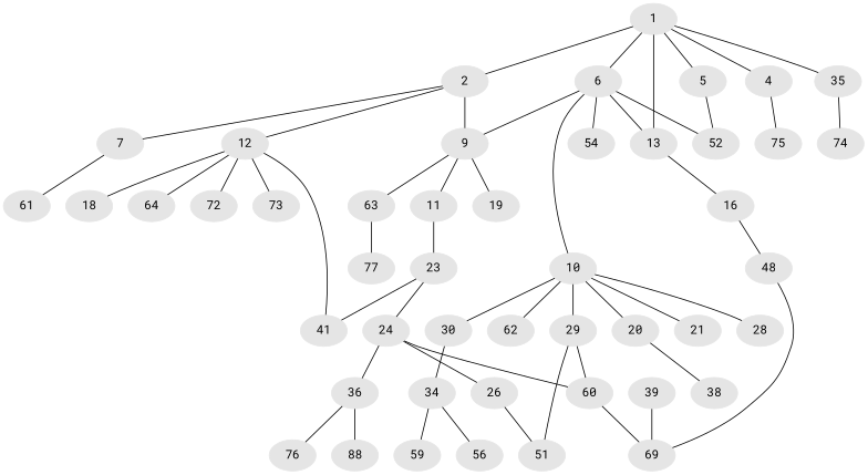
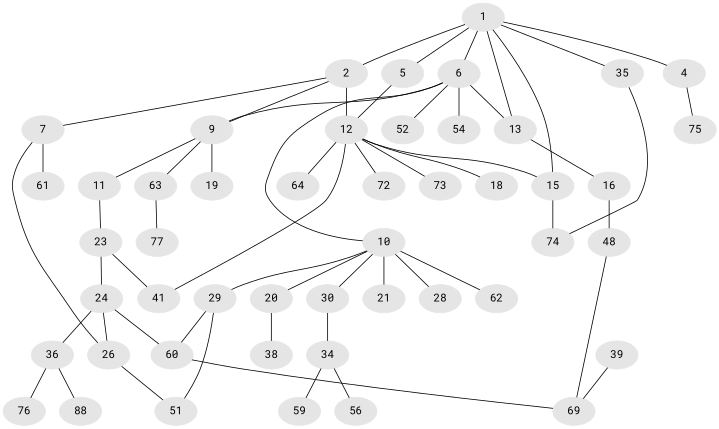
  graph {
    fontname="Roboto Mono"
    node [color=gray90 fontname="Roboto Mono" style=filled]
    edge [fontname="Roboto Mono"]
    1 [super="+3"]
    2 [super="+42"]
    4 [super="+8"]
    5
    6 [super="+46"]
    13 [super="+14"]
+   15 [super="+55"]
    35 [super="+45"]
    7 [super="+25"]
    9 [super="+17"]
    12 [super="+70"]
    75
    10 [super="+57"]
    52
    54
    16 [super="+22"]
    74
    26 [super="+33"]
    61 [super="+68"]
    11
    19
    63
    18
    41
    64
    72
    73
    20
    21 [super="+32"]
    28 [super="+43"]
    29 [super="+50"]
    30 [super="+53"]
    62
    51 [super="+58"]
    23 [super="+27"]
    77
    38 [super="+49"]
    60 [super="+66"]
    34 [super="+37"]
    24 [super="+31"]
    48
    39 [super="+47"]
    69 [super="+71"]
    36 [super="+67"]
    76
    n46 [label=88]
    56
    59
    1 -- 2 [weight=2]
    1 -- 4
    1 -- 5
    1 -- 6
    1 -- 13
+   1 -- 15
    1 -- 35
    2 -- 7
    2 -- 9
    2 -- 12
    4 -- 75
-   5 -- 52
+   5 -- 12
    6 -- 13
    6 -- 9
    6 -- 10
    6 -- 52
    6 -- 54
    13 -- 16
+   15 -- 74
    35 -- 74
+   7 -- 26
    7 -- 61
    9 -- 11
    9 -- 19
    9 -- 63
+   12 -- 15
    12 -- 18
    12 -- 41
    12 -- 64
    12 -- 72
    12 -- 73
    10 -- 20
    10 -- 21
    10 -- 28
    10 -- 29
    10 -- 30
    10 -- 62
    16 -- 48
    26 -- 51
    11 -- 23
    63 -- 77
    20 -- 38
    29 -- 51
    29 -- 60
    30 -- 34
    23 -- 41
    23 -- 24
    60 -- 69
    34 -- 56
    34 -- 59
    24 -- 26
    24 -- 60
    24 -- 36
    48 -- 69
    39 -- 69
    36 -- 76
    36 -- n46
  }
